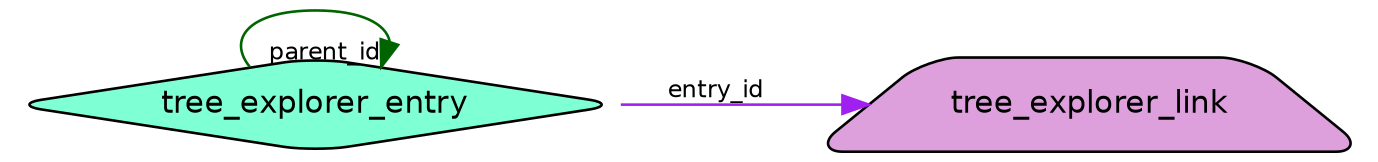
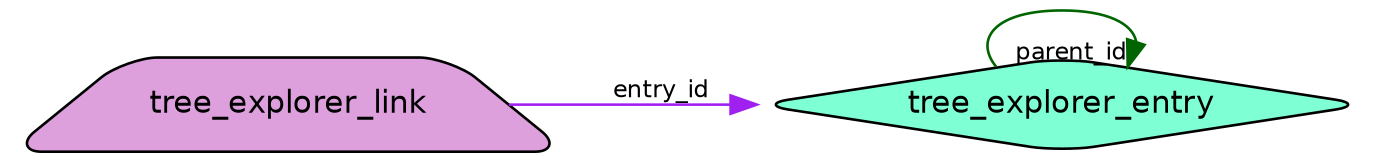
  digraph {
    rankdir=LR
    node [fontname=Helvetica fontsize=12 style="rounded, filled,filled"]
    edge [fontname=Helvetica fontsize=9]
    tree_explorer_entry [fillcolor=aquamarine shape=diamond]
    tree_explorer_link [fillcolor=plum shape=trapezium]
    tree_explorer_entry -> tree_explorer_entry [headlabel=parent_id color=darkgreen]
-   tree_explorer_entry -> tree_explorer_link [label=entry_id color=purple]
+   tree_explorer_link -> tree_explorer_entry [label=entry_id color=purple]
  }
